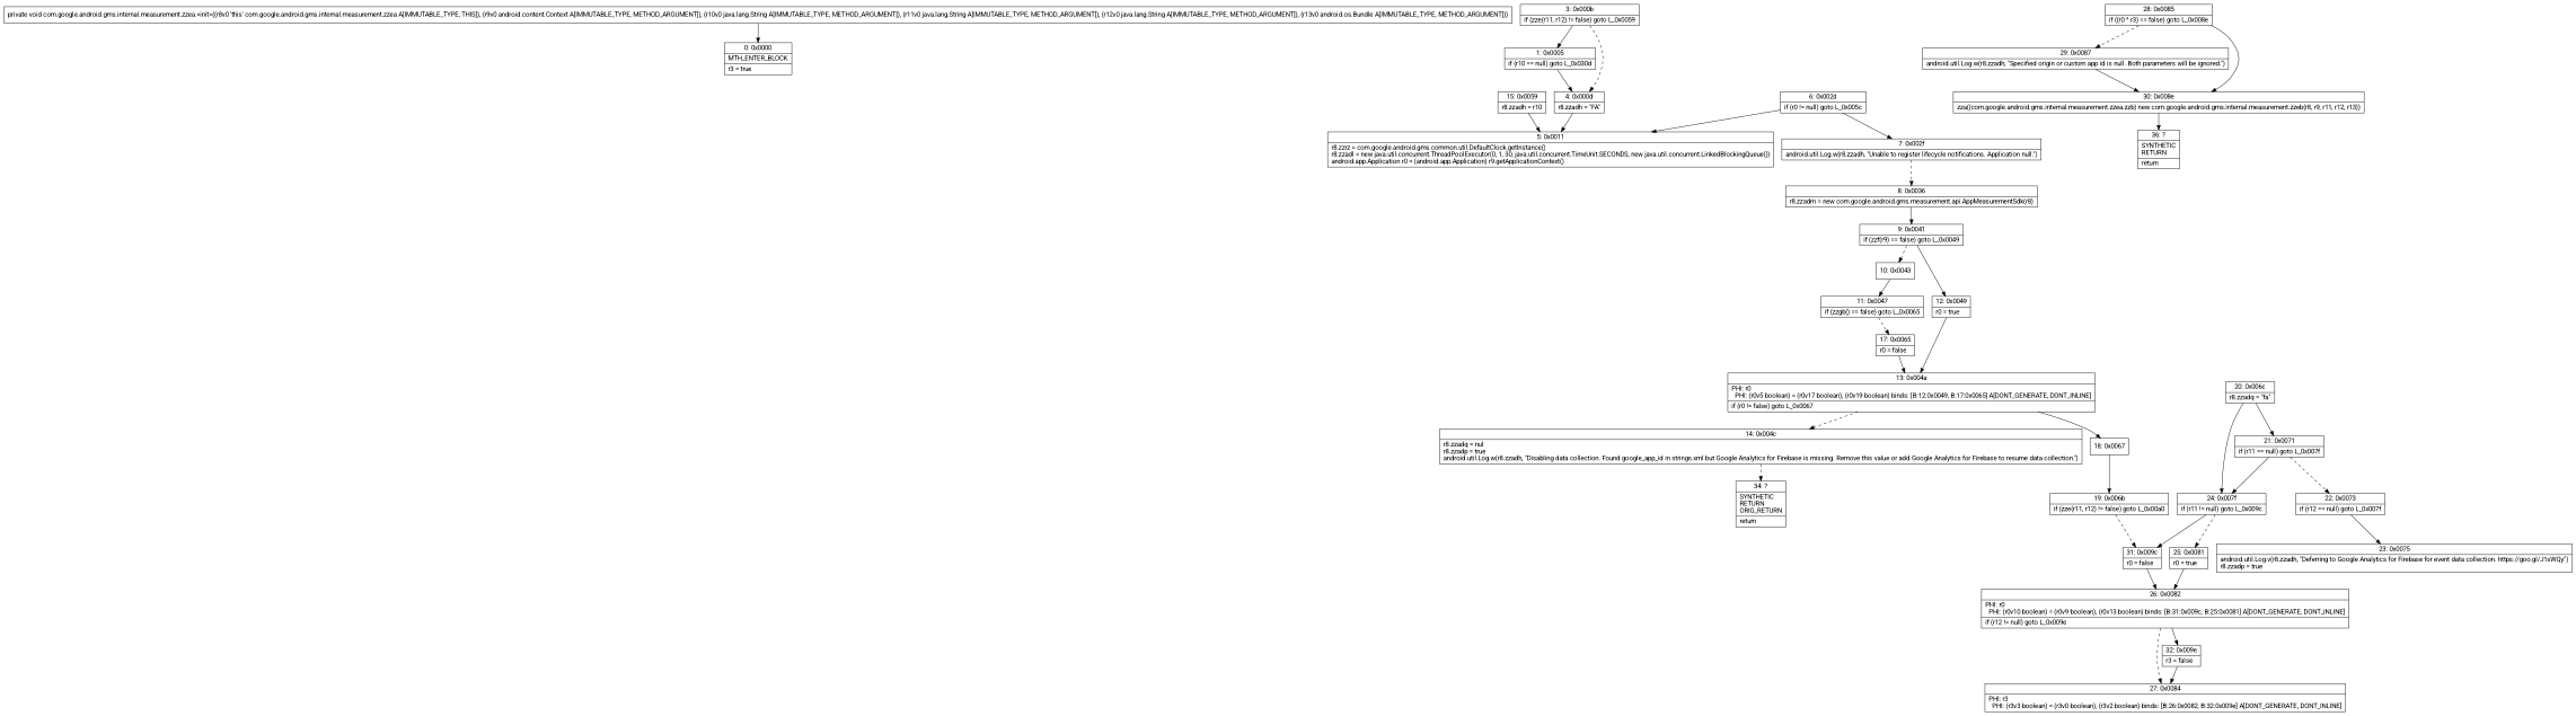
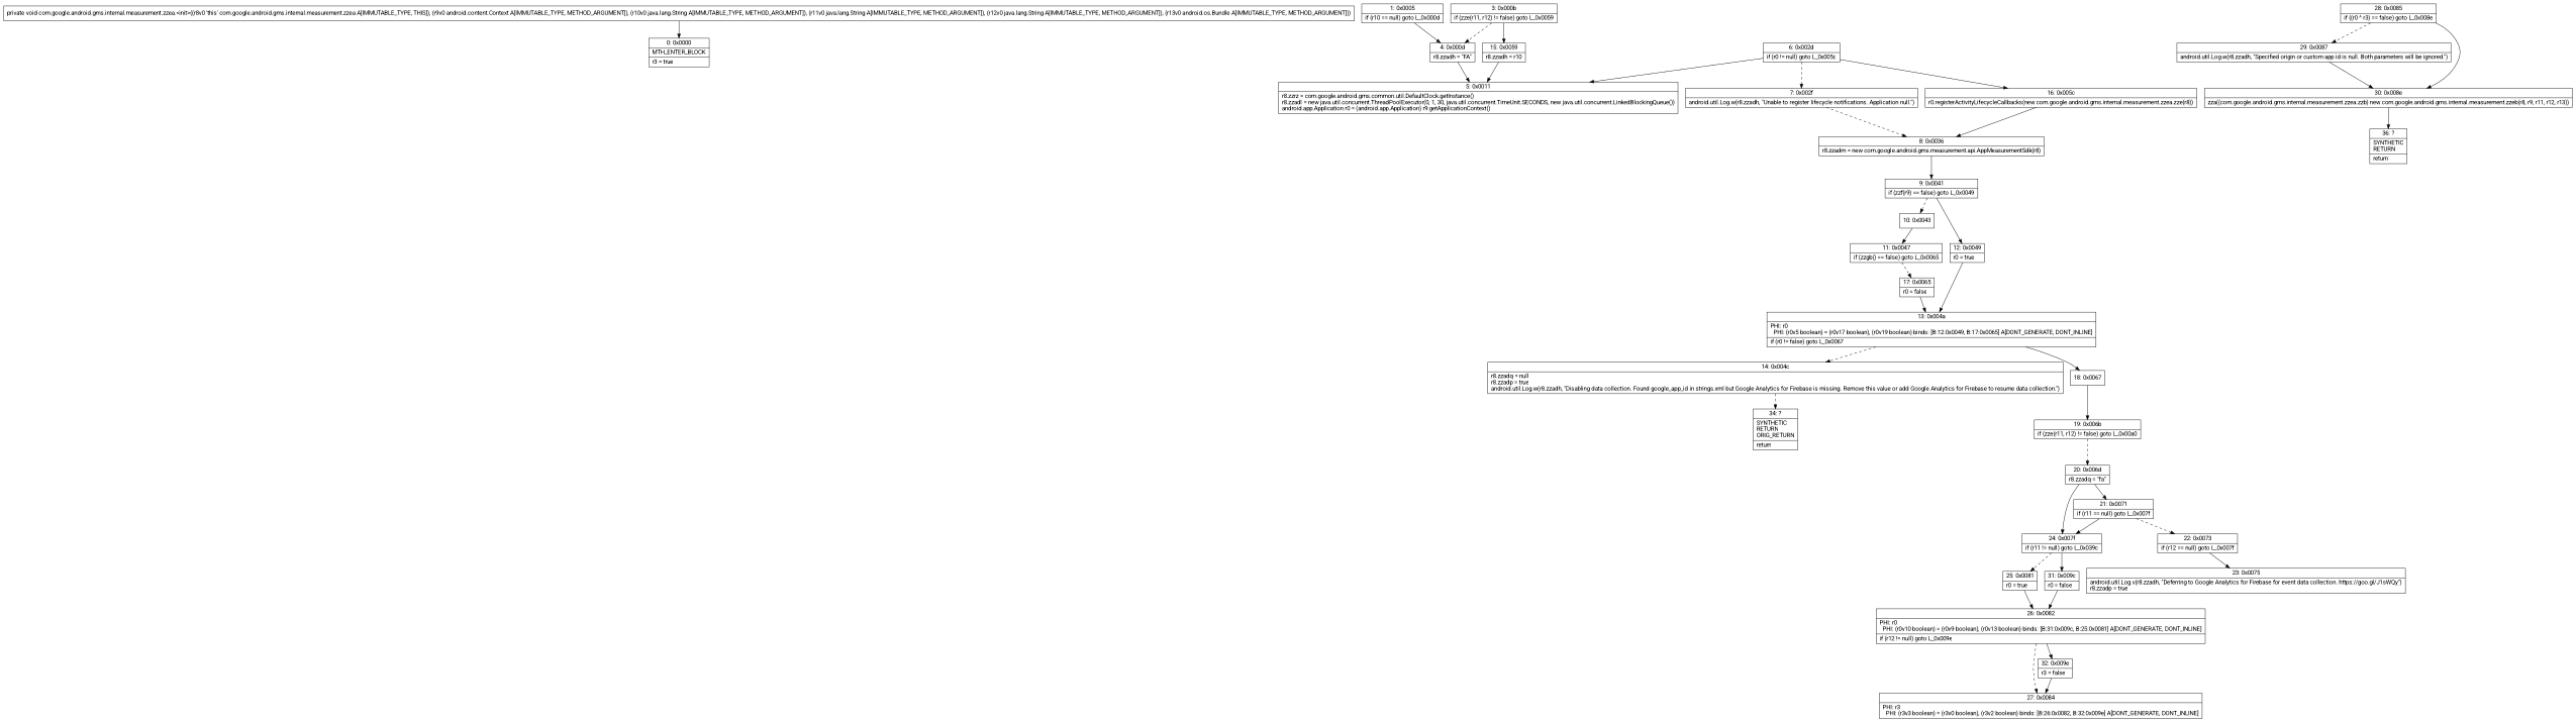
  digraph {
    fontname=Roboto
    node [fontname=Roboto shape=record]
    edge [fontname=Roboto]
    n1 [label="{0\:\ 0x0000|MTH_ENTER_BLOCK\l|r3 = true\l}"]
-   n2 [label="{1\:\ 0x0005|if (r10 == null) goto L_0x030d\l}"]
+   n2 [label="{1\:\ 0x0005|if (r10 == null) goto L_0x000d\l}"]
    n3 [label="{4\:\ 0x000d|r8.zzadh = \"FA\"\l}"]
    n4 [label="{5\:\ 0x0011|r8.zzrz = com.google.android.gms.common.util.DefaultClock.getInstance()\lr8.zzadl = new java.util.concurrent.ThreadPoolExecutor(0, 1, 30, java.util.concurrent.TimeUnit.SECONDS, new java.util.concurrent.LinkedBlockingQueue())\landroid.app.Application r0 = (android.app.Application) r9.getApplicationContext()\l}"]
    n5 [label="{3\:\ 0x000b|if (zze(r11, r12) != false) goto L_0x0059\l}"]
    n6 [label="{15\:\ 0x0059|r8.zzadh = r10\l}"]
    n7 [label="{6\:\ 0x002d|if (r0 != null) goto L_0x005c\l}"]
    n8 [label="{7\:\ 0x002f|android.util.Log.w(r8.zzadh, \"Unable to register lifecycle notifications. Application null.\")\l}"]
+   n9 [label="{16\:\ 0x005c|r0.registerActivityLifecycleCallbacks(new com.google.android.gms.internal.measurement.zzea.zze(r8))\l}"]
    n10 [label="{8\:\ 0x0036|r8.zzadm = new com.google.android.gms.measurement.api.AppMeasurementSdk(r8)\l}"]
    n11 [label="{9\:\ 0x0041|if (zzf(r9) == false) goto L_0x0049\l}"]
    n12 [label="{10\:\ 0x0043}"]
    n13 [label="{12\:\ 0x0049|r0 = true\l}"]
    n14 [label="{11\:\ 0x0047|if (zzgb() == false) goto L_0x0065\l}"]
    n15 [label="{13\:\ 0x004a|PHI: r0 \l  PHI: (r0v5 boolean) = (r0v17 boolean), (r0v19 boolean) binds: [B:12:0x0049, B:17:0x0065] A[DONT_GENERATE, DONT_INLINE]\l|if (r0 != false) goto L_0x0067\l}"]
    n16 [label="{17\:\ 0x0065|r0 = false\l}"]
    n17 [label="{14\:\ 0x004c|r8.zzadq = null\lr8.zzadp = true\landroid.util.Log.w(r8.zzadh, \"Disabling data collection. Found google_app_id in strings.xml but Google Analytics for Firebase is missing. Remove this value or add Google Analytics for Firebase to resume data collection.\")\l}"]
    n18 [label="{18\:\ 0x0067}"]
    n19 [label="{34\:\ ?|SYNTHETIC\lRETURN\lORIG_RETURN\l|return\l}"]
    n20 [label="{19\:\ 0x006b|if (zze(r11, r12) != false) goto L_0x00a0\l}"]
    n21 [label="{20\:\ 0x006d|r8.zzadq = \"fa\"\l}"]
    n22 [label="{21\:\ 0x0071|if (r11 == null) goto L_0x007f\l}"]
-   n23 [label="{24\:\ 0x007f|if (r11 != null) goto L_0x009c\l}"]
+   n23 [label="{24\:\ 0x007f|if (r11 != null) goto L_0x039c\l}"]
    n24 [label="{22\:\ 0x0073|if (r12 == null) goto L_0x007f\l}"]
    n25 [label="{23\:\ 0x0075|android.util.Log.v(r8.zzadh, \"Deferring to Google Analytics for Firebase for event data collection. https:\/\/goo.gl\/J1sWQy\")\lr8.zzadp = true\l}"]
    n26 [label="{25\:\ 0x0081|r0 = true\l}"]
    n27 [label="{31\:\ 0x009c|r0 = false\l}"]
    n28 [label="{26\:\ 0x0082|PHI: r0 \l  PHI: (r0v10 boolean) = (r0v9 boolean), (r0v13 boolean) binds: [B:31:0x009c, B:25:0x0081] A[DONT_GENERATE, DONT_INLINE]\l|if (r12 != null) goto L_0x009e\l}"]
    n29 [label="{27\:\ 0x0084|PHI: r3 \l  PHI: (r3v3 boolean) = (r3v0 boolean), (r3v2 boolean) binds: [B:26:0x0082, B:32:0x009e] A[DONT_GENERATE, DONT_INLINE]\l}"]
    n30 [label="{32\:\ 0x009e|r3 = false\l}"]
    n31 [label="{28\:\ 0x0085|if ((r0 ^ r3) == false) goto L_0x008e\l}"]
    n32 [label="{29\:\ 0x0087|android.util.Log.w(r8.zzadh, \"Specified origin or custom app id is null. Both parameters will be ignored.\")\l}"]
    n33 [label="{30\:\ 0x008e|zza((com.google.android.gms.internal.measurement.zzea.zzb) new com.google.android.gms.internal.measurement.zzeb(r8, r9, r11, r12, r13))\l}"]
    n34 [label="{36\:\ ?|SYNTHETIC\lRETURN\l|return\l}"]
    n35 [label="{private void com.google.android.gms.internal.measurement.zzea.\<init\>((r8v0 'this' com.google.android.gms.internal.measurement.zzea A[IMMUTABLE_TYPE, THIS]), (r9v0 android.content.Context A[IMMUTABLE_TYPE, METHOD_ARGUMENT]), (r10v0 java.lang.String A[IMMUTABLE_TYPE, METHOD_ARGUMENT]), (r11v0 java.lang.String A[IMMUTABLE_TYPE, METHOD_ARGUMENT]), (r12v0 java.lang.String A[IMMUTABLE_TYPE, METHOD_ARGUMENT]), (r13v0 android.os.Bundle A[IMMUTABLE_TYPE, METHOD_ARGUMENT])) }"]
    n2 -> n3
    n3 -> n4
    n5 -> n3 [style=dashed]
-   n5 -> n2
+   n5 -> n6
    n6 -> n4
    n7 -> n4
-   n7 -> n8 [style=solid]
+   n7 -> n8 [style=dashed]
+   n7 -> n9
    n8 -> n10 [style=dashed]
+   n9 -> n10
    n10 -> n11
    n11 -> n12 [style=dashed]
    n11 -> n13
    n12 -> n14
    n13 -> n15
    n14 -> n16 [style=dashed]
    n15 -> n17 [style=dashed]
    n15 -> n18
    n16 -> n15
    n17 -> n19 [style=dashed]
    n18 -> n20
-   n20 -> n27 [style=dashed]
+   n20 -> n21 [style=dashed]
    n21 -> n22
    n21 -> n23
    n22 -> n23
    n22 -> n24 [style=dashed]
    n23 -> n26 [style=dashed]
    n23 -> n27
    n24 -> n25 [style=solid]
    n26 -> n28
    n27 -> n28
    n28 -> n29 [style=dashed]
    n28 -> n30
    n30 -> n29
    n31 -> n32 [style=dashed]
    n31 -> n33
    n32 -> n33
    n33 -> n34
    n35 -> n1
  }
